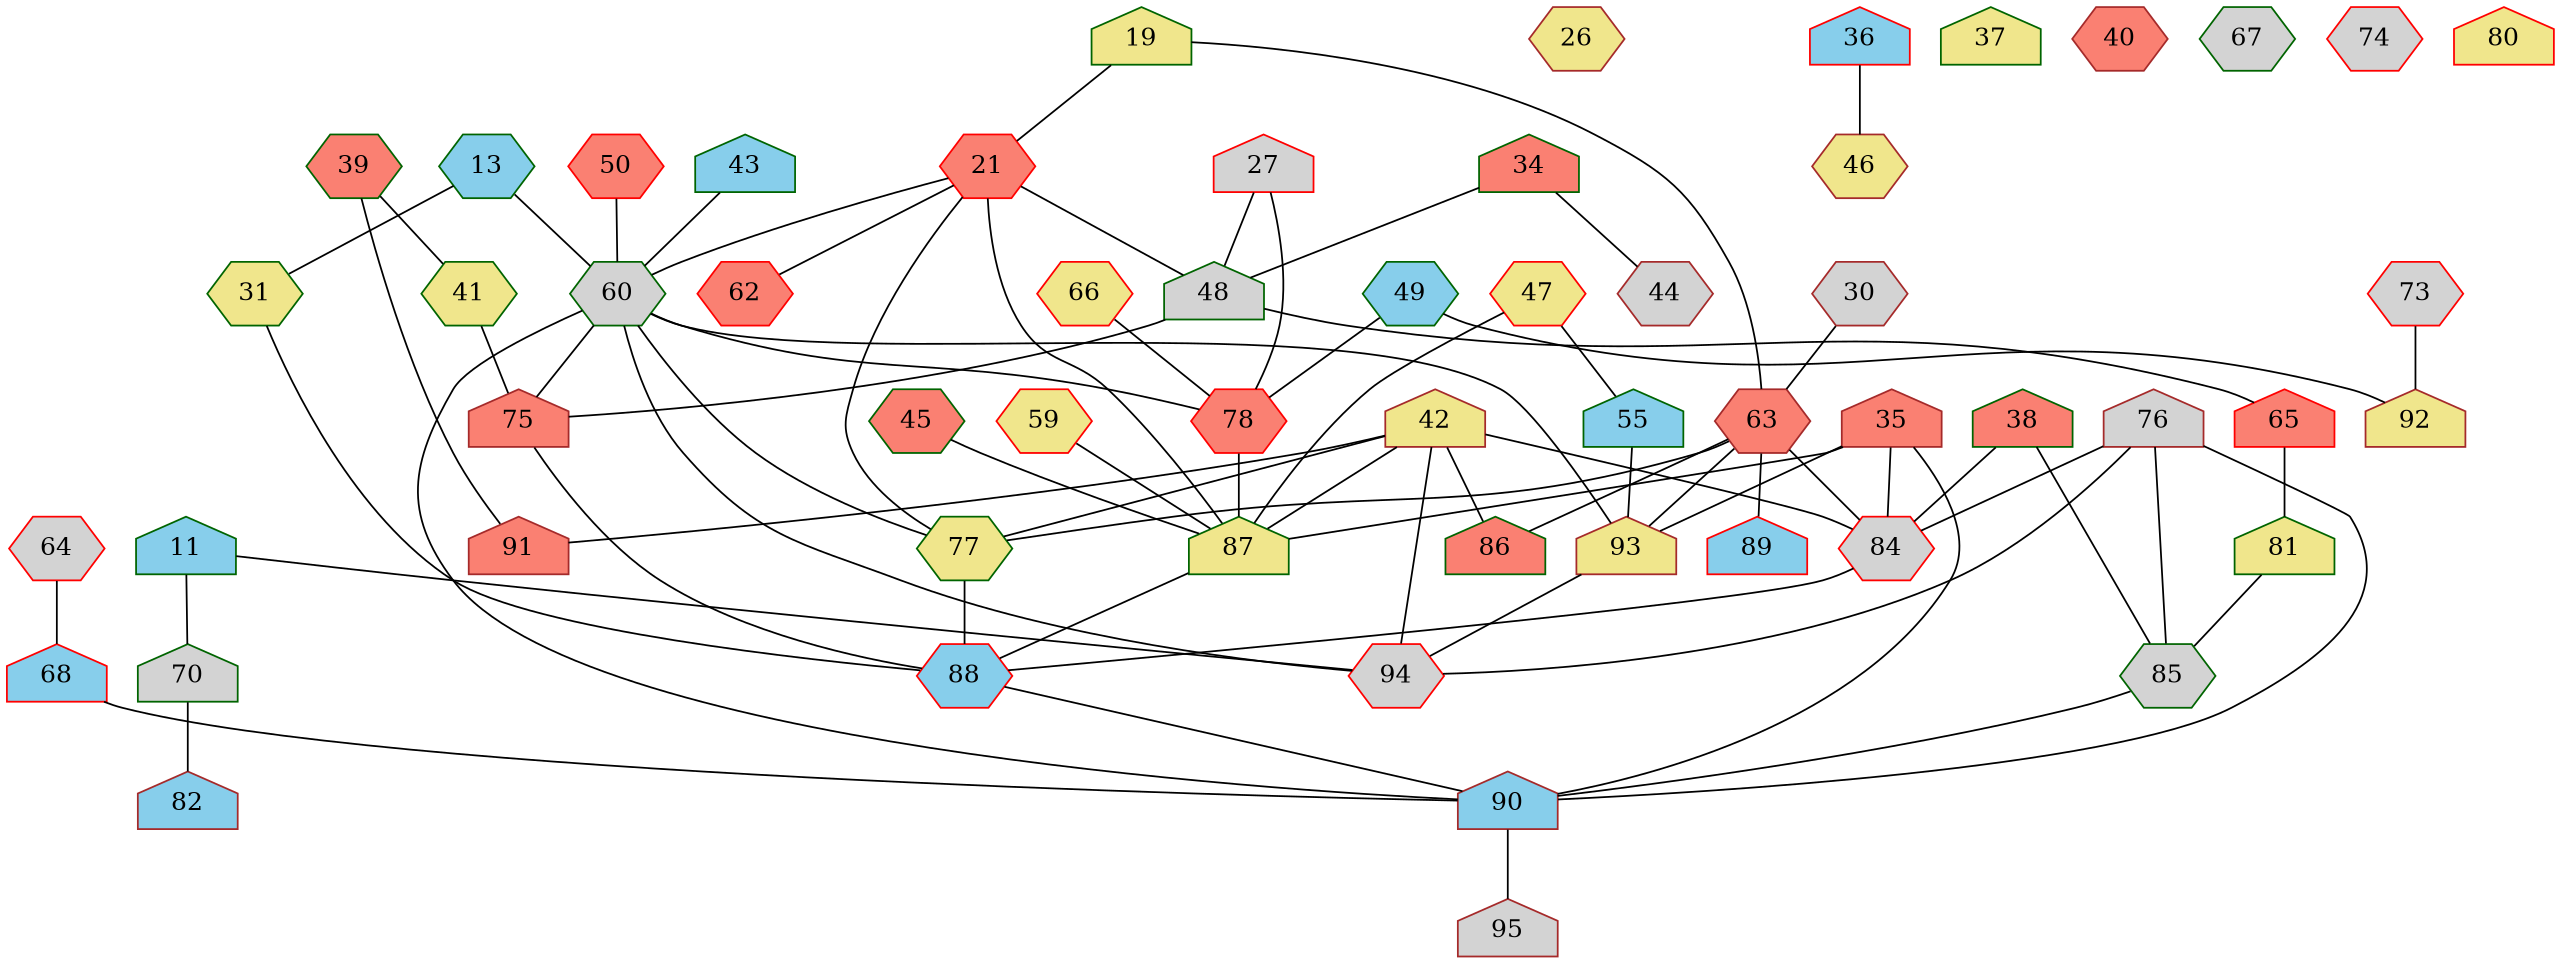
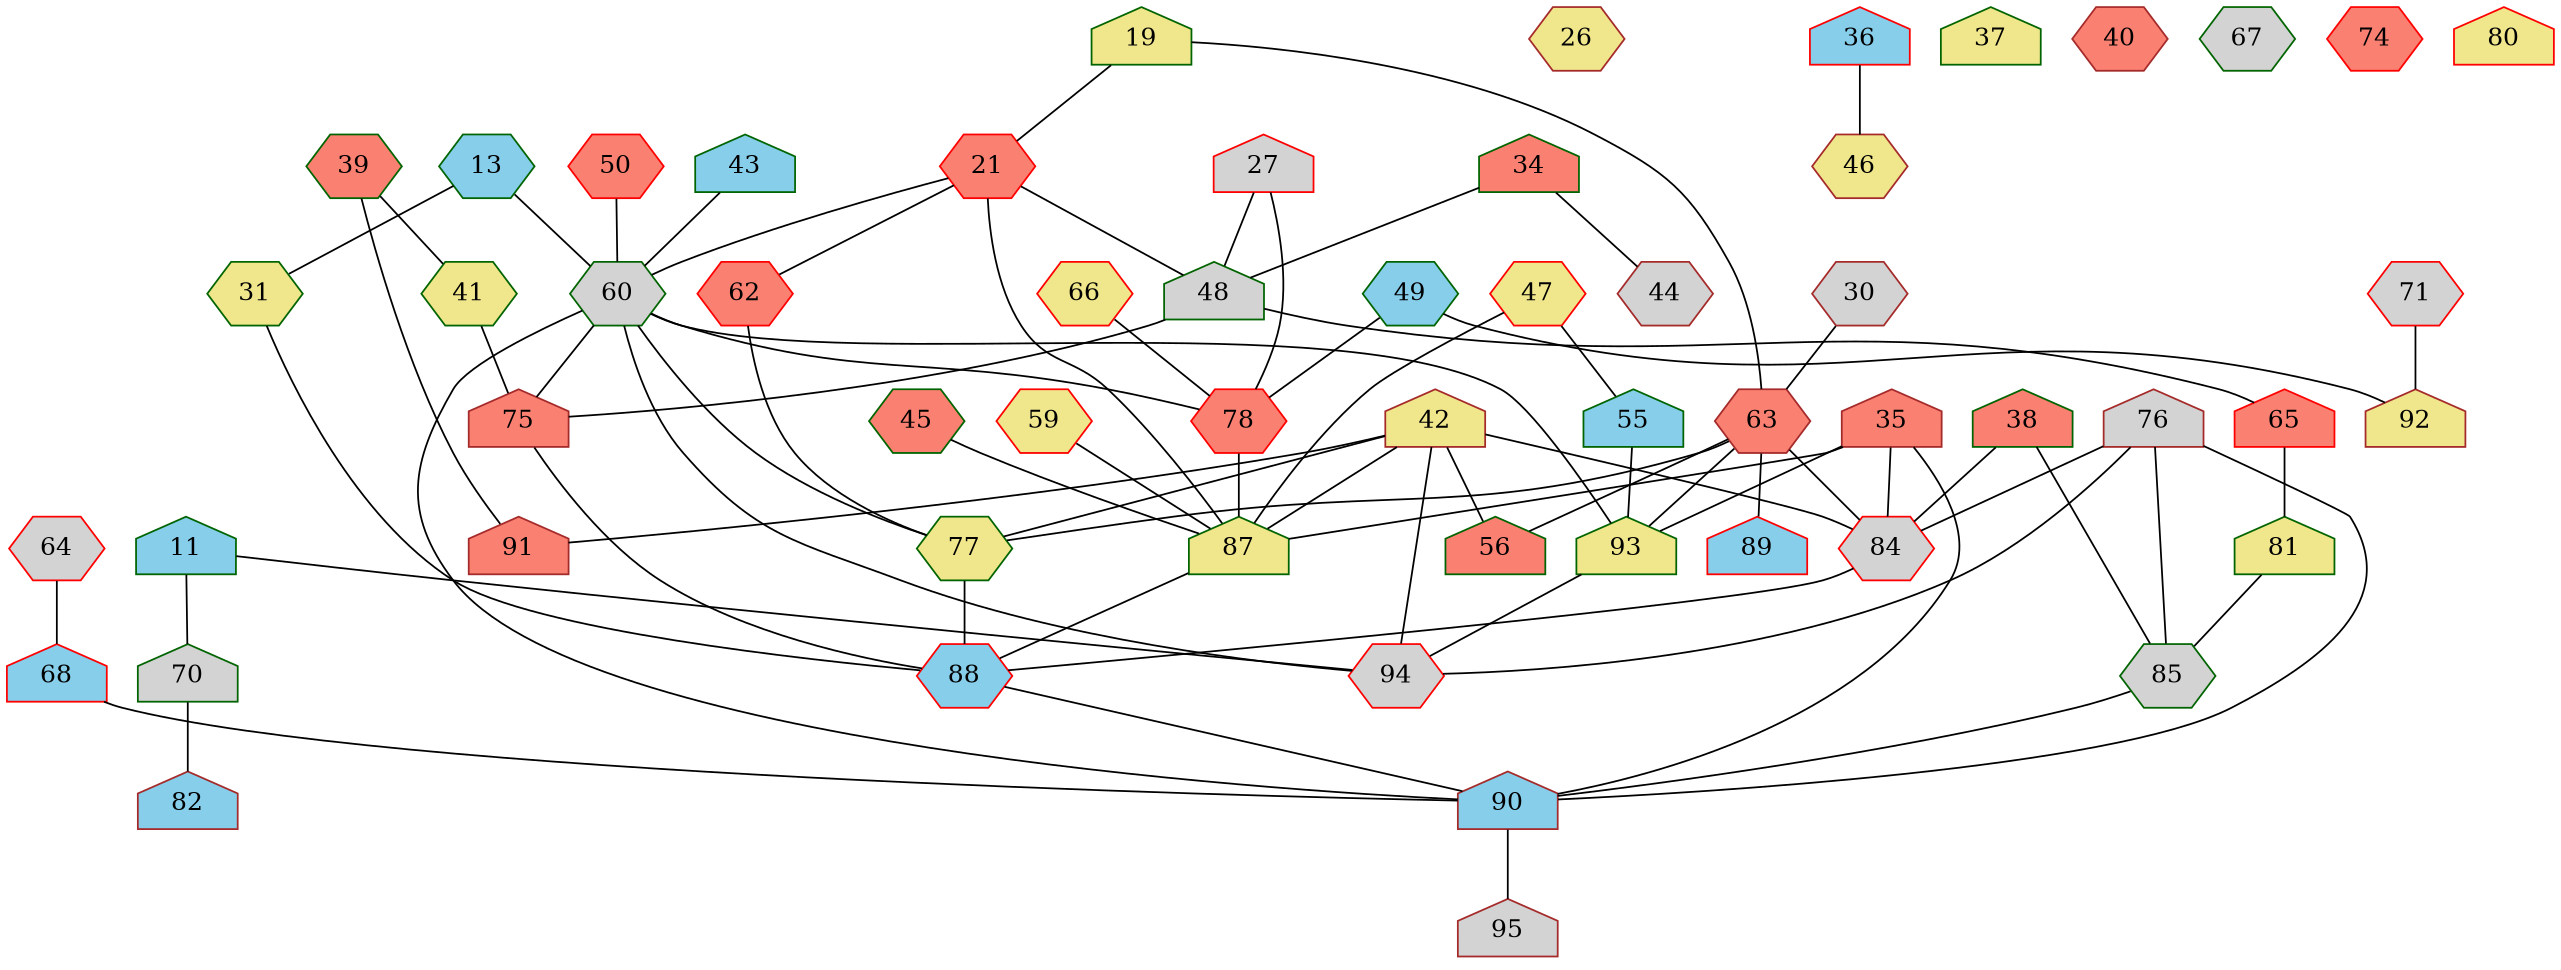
  graph {
    node [color=darkgreen fillcolor=khaki shape=hexagon style=filled]
    11 [fillcolor=skyblue shape=house]
    70 [fillcolor=lightgrey shape=house]
    94 [color=red fillcolor=lightgrey super="+52+58"]
    82 [color=brown fillcolor=skyblue shape=house]
    13 [fillcolor=skyblue]
    31
    60 [fillcolor=lightgrey super="+54+32"]
    88 [color=red fillcolor=skyblue super="+16"]
    78 [color=red fillcolor=salmon]
    90 [color=brown fillcolor=skyblue shape=house super="+33+79+10"]
-   93 [color=brown shape=house super="+61"]
+   93 [shape=house super="+61"]
    75 [color=brown fillcolor=salmon shape=house super="+51"]
    77 [super="+12+14+53+73+72"]
    21 [color=red fillcolor=salmon super="+15"]
    48 [fillcolor=lightgrey shape=house]
    62 [color=red fillcolor=salmon]
    87 [shape=house super="+3+56+83"]
    19 [shape=house]
    63 [color=brown fillcolor=salmon super="+25+28"]
    84 [color=red fillcolor=lightgrey]
-   86 [fillcolor=salmon shape=house]
+   86 [fillcolor=salmon shape=house label=56]
    89 [color=red fillcolor=skyblue shape=house]
    65 [color=red fillcolor=salmon shape=house]
    26 [color=brown]
    27 [color=red fillcolor=lightgrey shape=house]
    30 [color=brown fillcolor=lightgrey super="+1"]
    34 [fillcolor=salmon shape=house super="+2"]
    44 [color=brown fillcolor=lightgrey]
    35 [color=brown fillcolor=salmon shape=house super="+8"]
    95 [color=brown fillcolor=lightgrey shape=house]
    36 [color=red fillcolor=skyblue shape=house]
    46 [color=brown]
    37 [shape=house]
    38 [fillcolor=salmon shape=house]
    85 [fillcolor=lightgrey]
    41 [super="+4"]
    39 [fillcolor=salmon]
    91 [color=brown fillcolor=salmon shape=house]
    40 [color=brown fillcolor=salmon]
    42 [color=brown shape=house super="+24+23"]
    43 [fillcolor=skyblue shape=house]
    45 [fillcolor=salmon]
    47 [color=red]
    55 [fillcolor=skyblue shape=house]
    81 [shape=house]
    49 [fillcolor=skyblue]
    92 [color=brown shape=house]
    50 [color=red fillcolor=salmon]
    59 [color=red]
    64 [color=red fillcolor=lightgrey]
    68 [color=red fillcolor=skyblue shape=house]
    66 [color=red]
    67 [fillcolor=lightgrey]
-   71 [color=red fillcolor=lightgrey label=73]
-   74 [color=red fillcolor=lightgrey]
+   71 [color=red fillcolor=lightgrey]
+   74 [color=red fillcolor=salmon]
    76 [color=brown fillcolor=lightgrey shape=house super="+7+69"]
    80 [color=red shape=house]
    11 -- 70
    11 -- 94
    70 -- 82
    13 -- 31
    13 -- 60
    31 -- 88
    60 -- 94
    60 -- 78
    60 -- 90
    60 -- 93
    60 -- 75 [weight=3]
    60 -- 77 [weight=3]
    88 -- 90
    78 -- 87
    90 -- 95
    93 -- 94
    75 -- 88 [weight=2]
    77 -- 88
    21 -- 60
    21 -- 48 [weight=2]
    21 -- 62
    21 -- 87
    48 -- 75
    48 -- 65
-   21 -- 77
+   62 -- 77
    87 -- 88
    19 -- 21
    19 -- 63
    63 -- 93 [weight=3]
    63 -- 77 [weight=3]
    63 -- 84
    63 -- 86
    63 -- 89
    84 -- 88
    65 -- 81
    27 -- 78
    27 -- 48
    30 -- 63
    34 -- 48
    34 -- 44
    35 -- 90
    35 -- 93
    35 -- 87
    35 -- 84 [weight=2]
    36 -- 46
    38 -- 84
    38 -- 85
    85 -- 90
    41 -- 75
    39 -- 41
    39 -- 91
    42 -- 94 [weight=2]
    42 -- 77 [weight=2]
    42 -- 87 [weight=2]
    42 -- 84
    42 -- 86
    42 -- 91
    43 -- 60
    45 -- 87
    47 -- 87
    47 -- 55
    55 -- 93
    81 -- 85
    49 -- 78
    49 -- 92
    50 -- 60
    59 -- 87
    64 -- 68
    68 -- 90
    66 -- 78
    71 -- 92
    76 -- 94
    76 -- 90
    76 -- 84
    76 -- 85
  }
